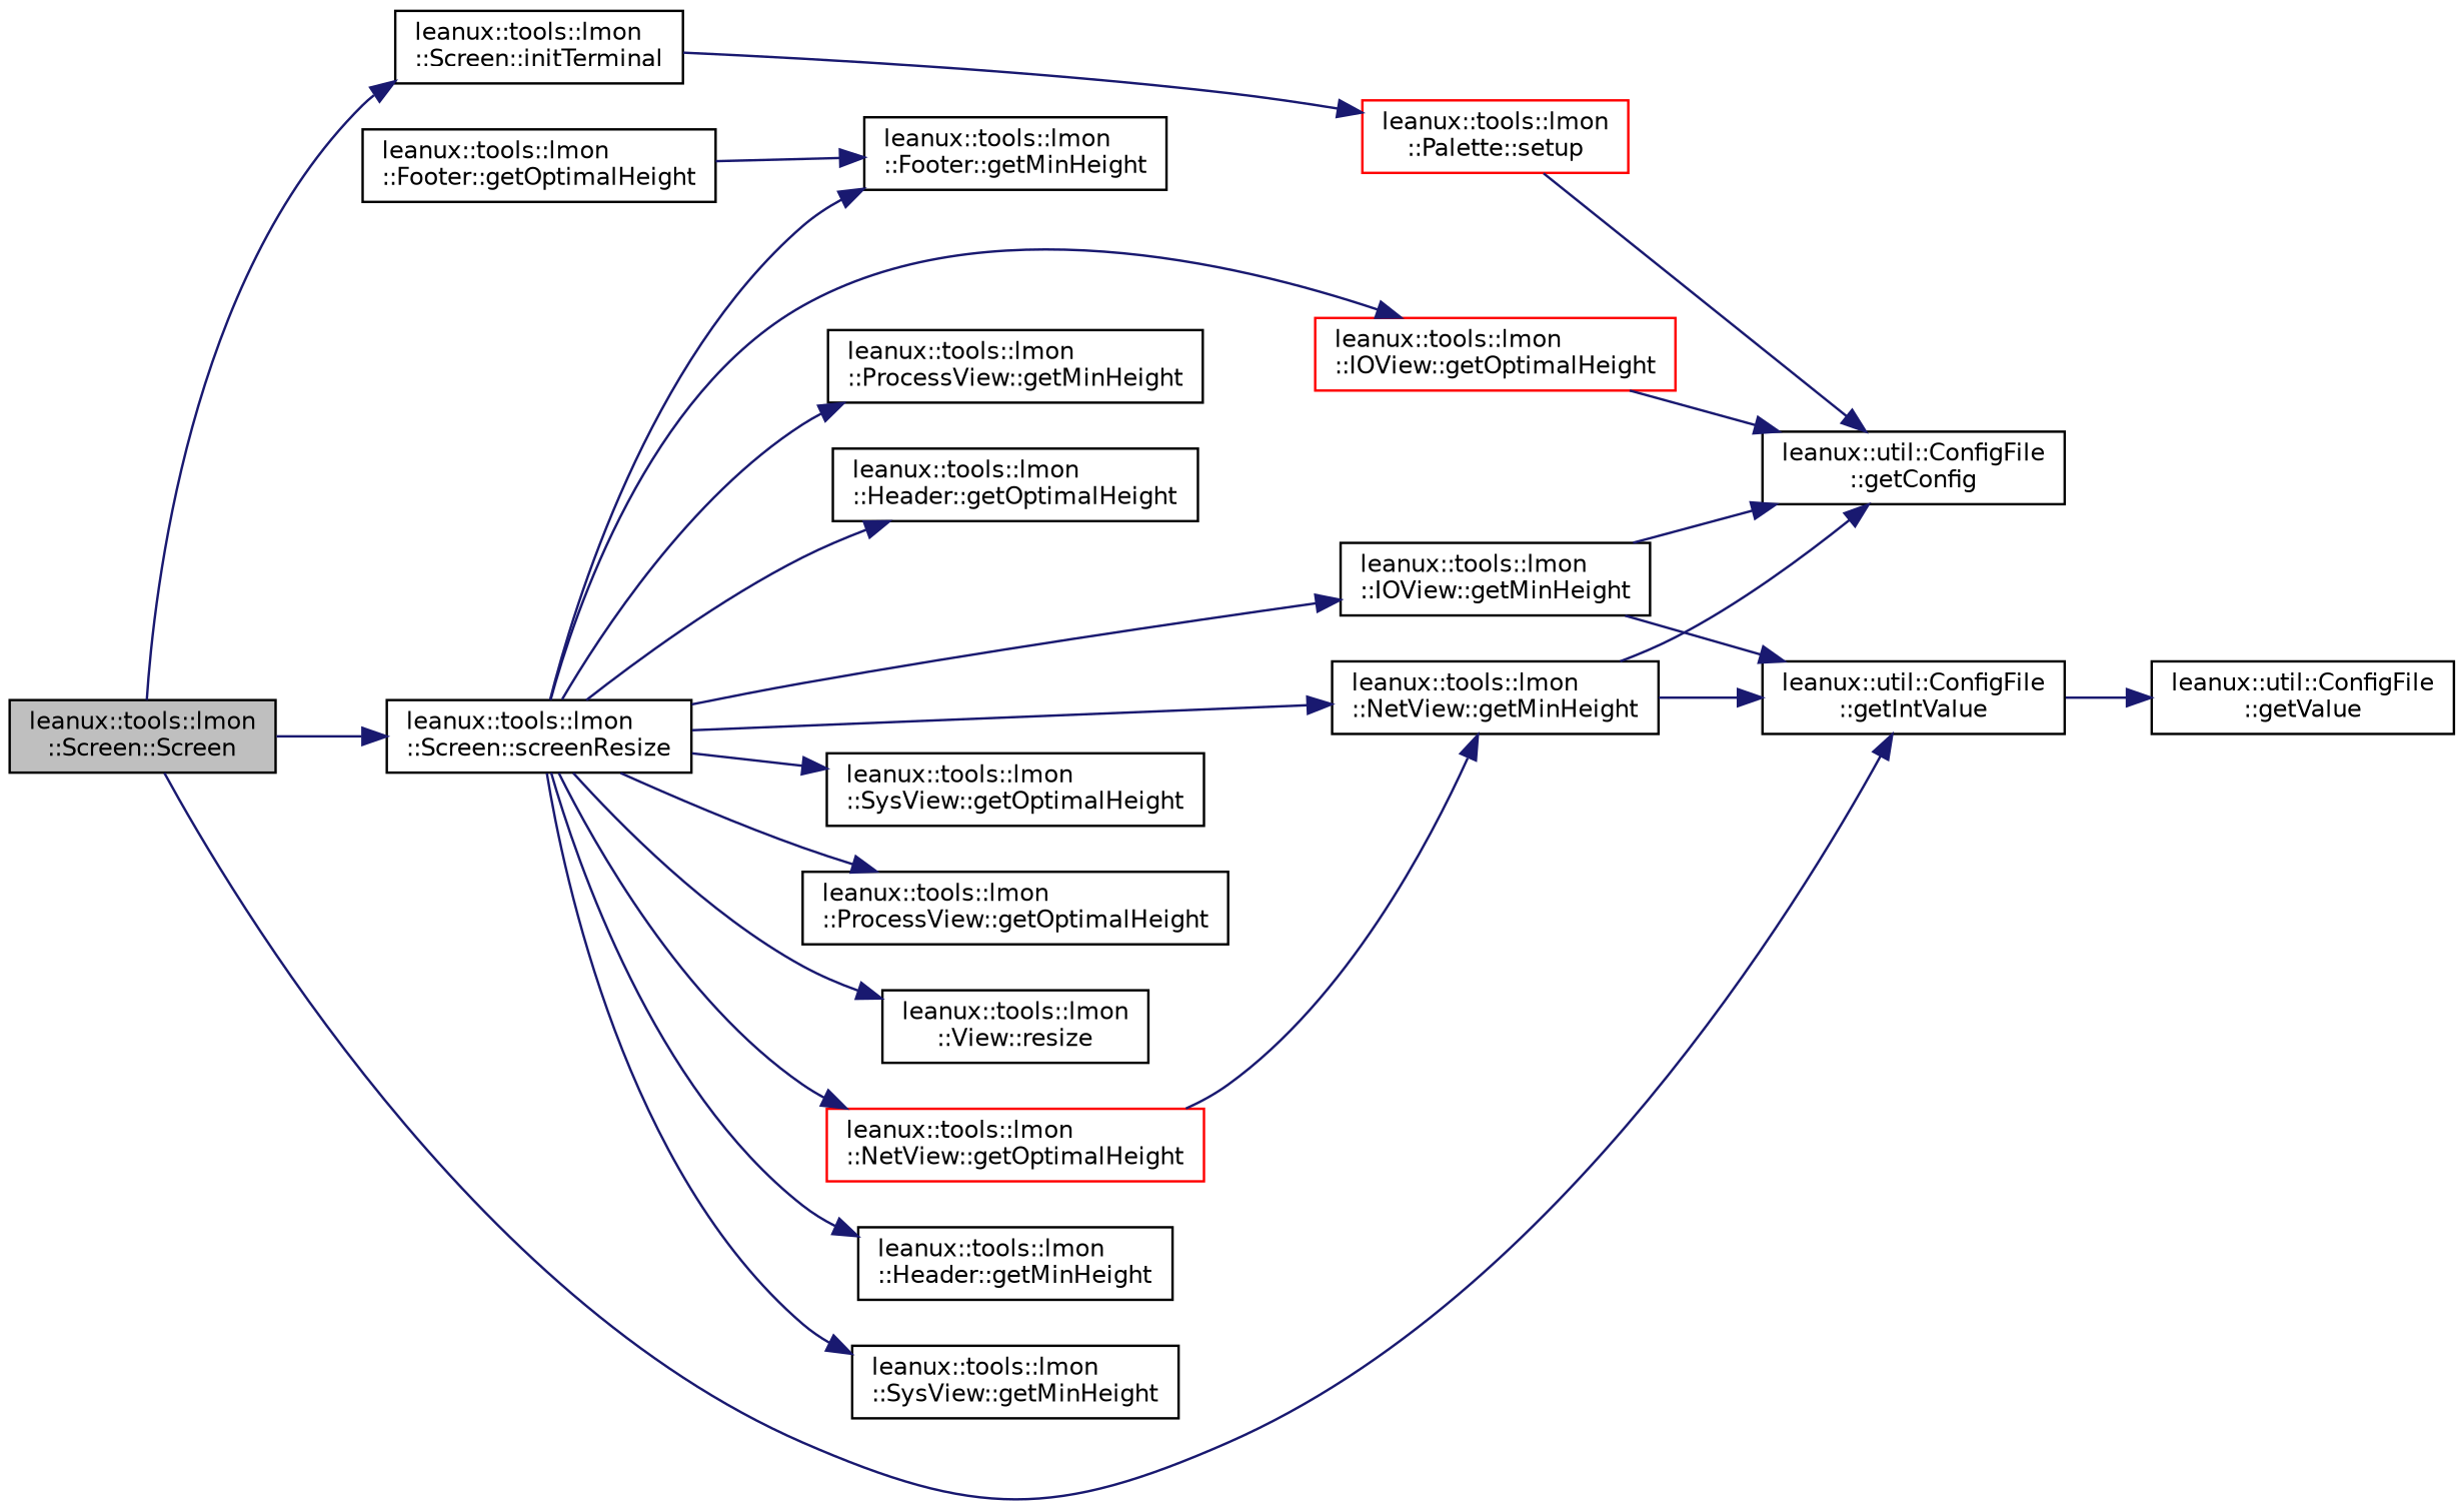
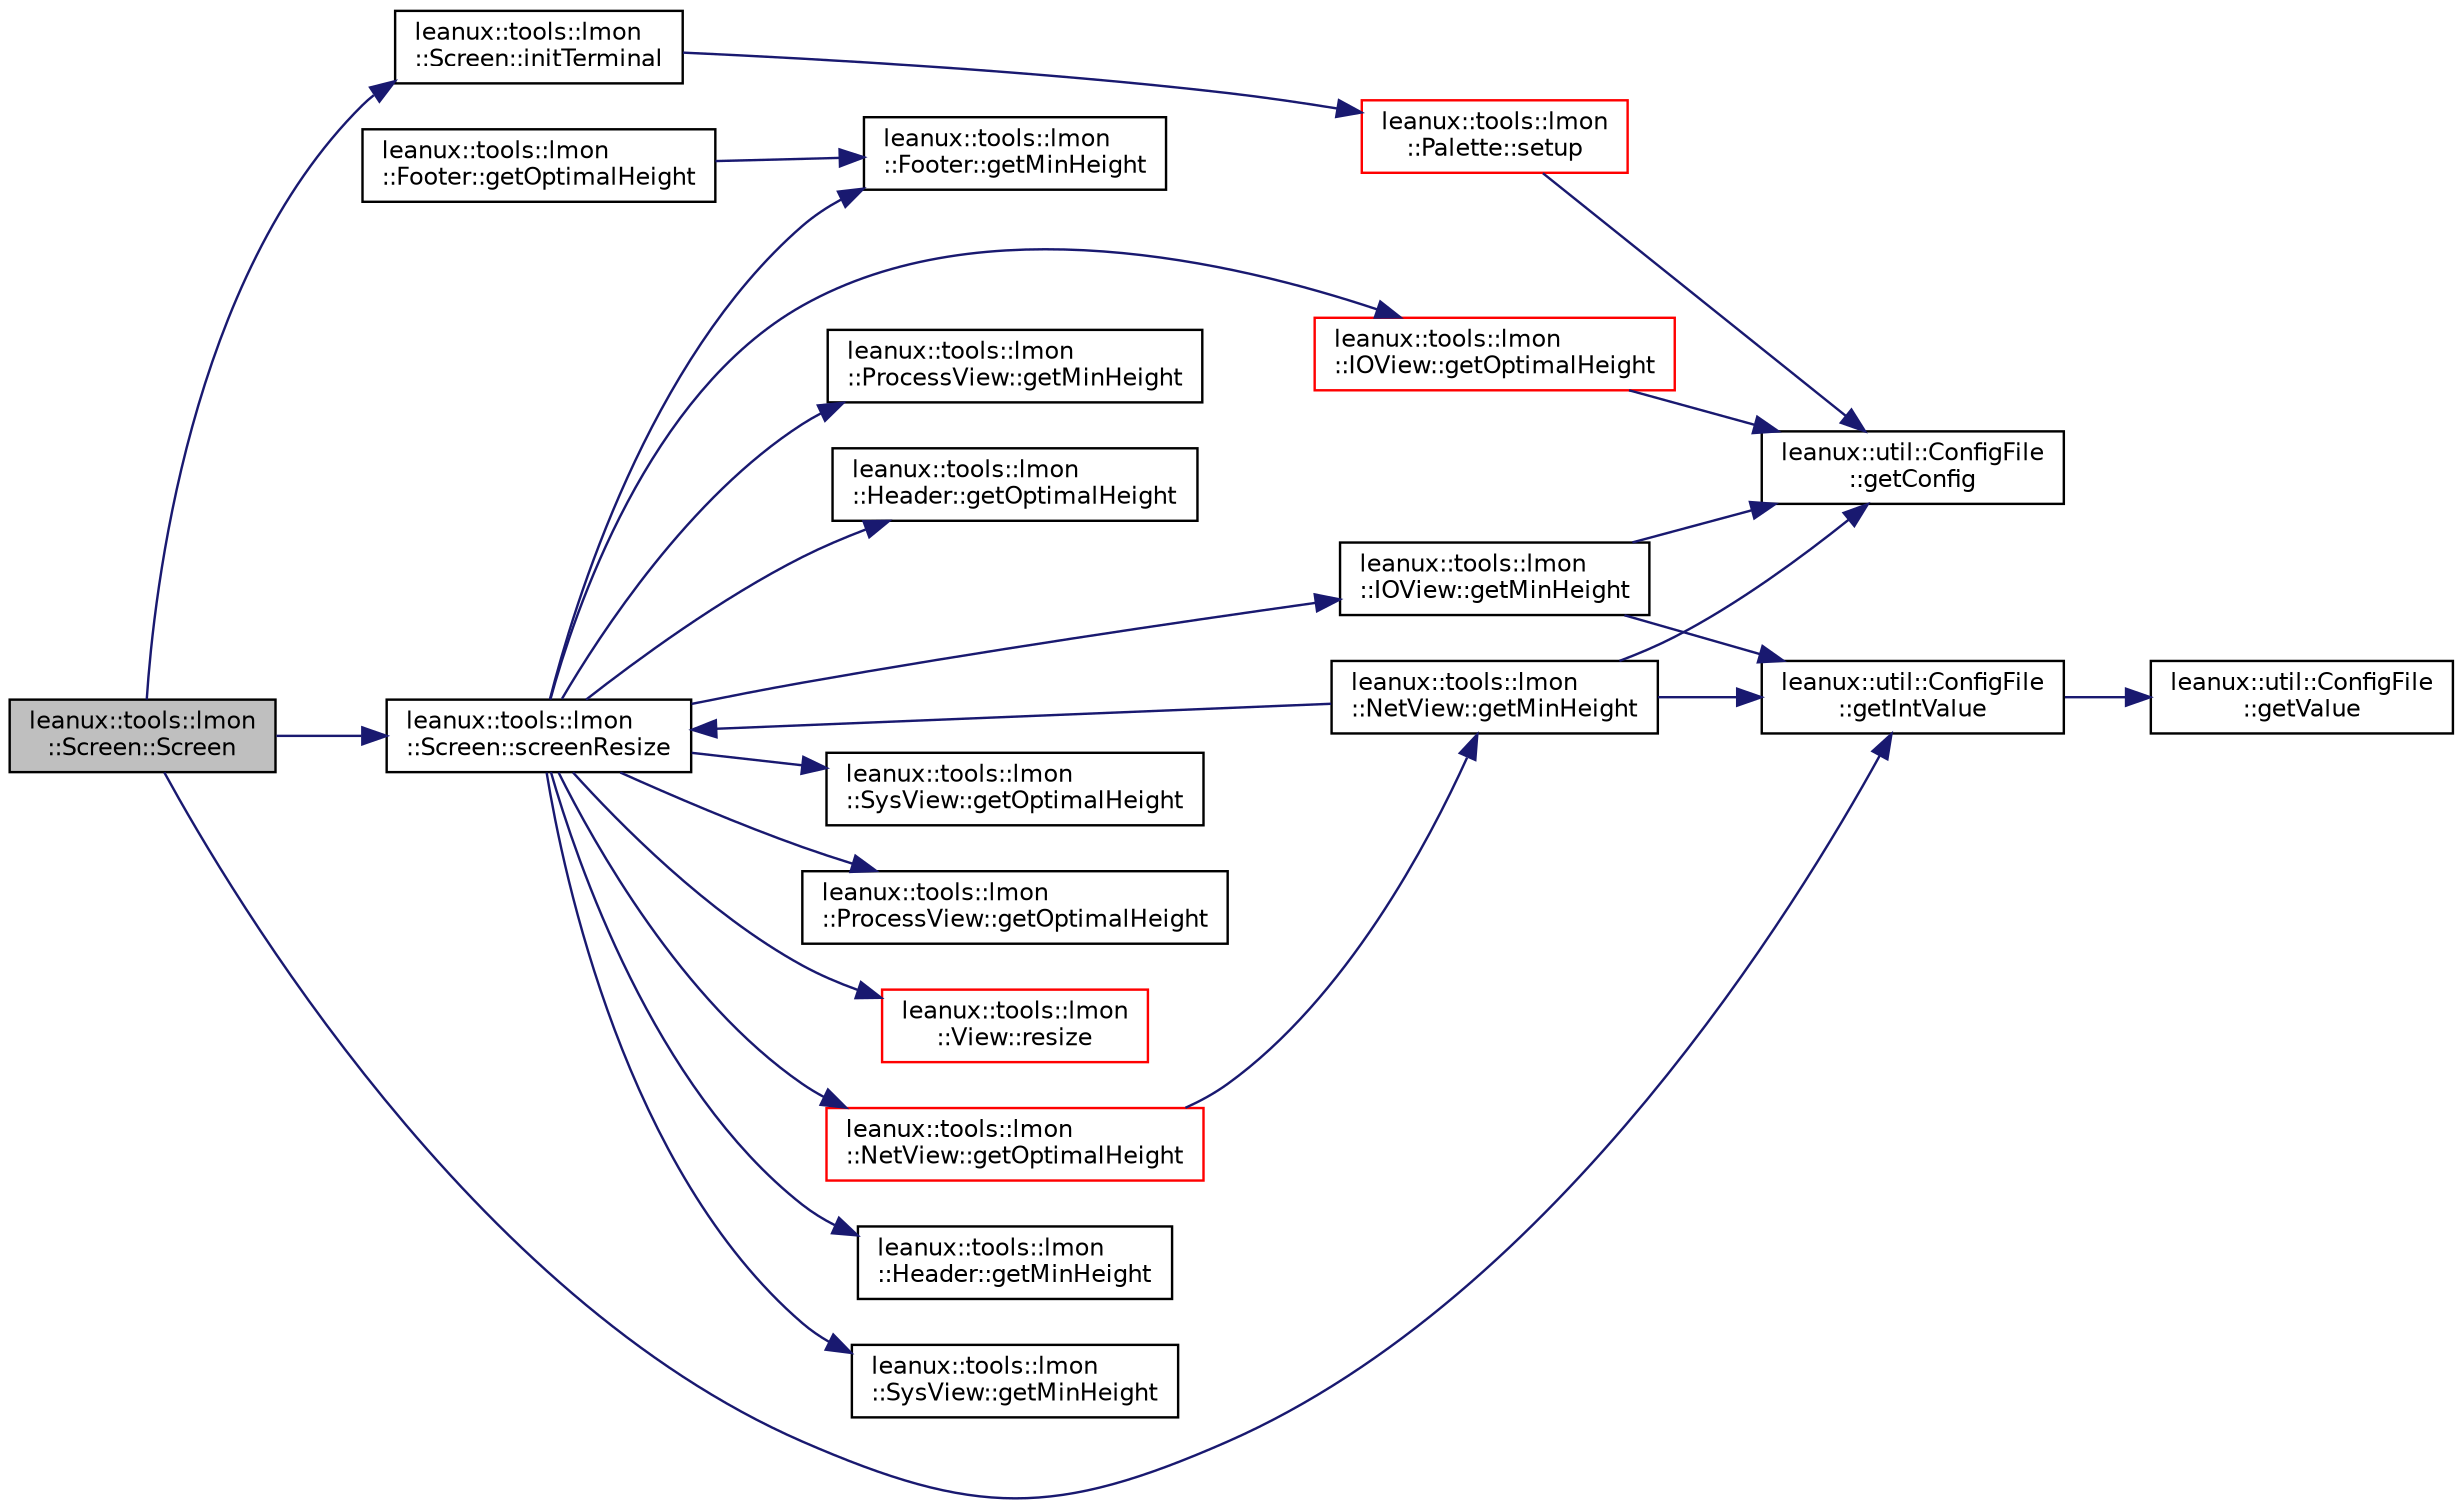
  digraph {
    rankdir=LR
    node [color=black fontname=Helvetica fontsize=10 shape=record]
    edge [color=midnightblue fontname=Helvetica fontsize=10 labelfontname=Helvetica labelfontsize=10 style=solid]
    n1 [fillcolor=grey75 fontcolor=black height=0.2 label="leanux::tools::lmon\l::Screen::Screen" style=filled width=0.4]
    n2 [height=0.2 label="leanux::util::ConfigFile\l::getIntValue" width=0.4]
    n3 [height=0.2 label="leanux::tools::lmon\l::Screen::initTerminal" width=0.4]
    n4 [height=0.2 label="leanux::tools::lmon\l::Screen::screenResize" width=0.4]
    n5 [height=0.2 label="leanux::util::ConfigFile\l::getConfig" width=0.4]
    n6 [height=0.2 label="leanux::util::ConfigFile\l::getValue" width=0.4]
    n7 [color=red height=0.2 label="leanux::tools::lmon\l::Palette::setup" width=0.4]
    n8 [height=0.2 label="leanux::tools::lmon\l::Header::getMinHeight" width=0.4]
    n9 [height=0.2 label="leanux::tools::lmon\l::Footer::getMinHeight" width=0.4]
    n10 [height=0.2 label="leanux::tools::lmon\l::SysView::getMinHeight" width=0.4]
    n11 [height=0.2 label="leanux::tools::lmon\l::IOView::getMinHeight" width=0.4]
    n12 [height=0.2 label="leanux::tools::lmon\l::ProcessView::getMinHeight" width=0.4]
    n13 [height=0.2 label="leanux::tools::lmon\l::NetView::getMinHeight" width=0.4]
    n14 [height=0.2 label="leanux::tools::lmon\l::Header::getOptimalHeight" width=0.4]
    n15 [height=0.2 label="leanux::tools::lmon\l::SysView::getOptimalHeight" width=0.4]
    n16 [color=red height=0.2 label="leanux::tools::lmon\l::IOView::getOptimalHeight" width=0.4]
    n17 [height=0.2 label="leanux::tools::lmon\l::ProcessView::getOptimalHeight" width=0.4]
    n18 [color=red height=0.2 label="leanux::tools::lmon\l::NetView::getOptimalHeight" width=0.4]
-   n19 [height=0.2 label="leanux::tools::lmon\l::View::resize" width=0.4]
+   n19 [color=red height=0.2 label="leanux::tools::lmon\l::View::resize" width=0.4]
    n20 [height=0.2 label="leanux::tools::lmon\l::Footer::getOptimalHeight" width=0.4]
    n1 -> n2
    n1 -> n3
    n1 -> n4
    n2 -> n6
    n3 -> n7
    n4 -> n8
    n4 -> n9
    n4 -> n10
    n4 -> n11
    n4 -> n12
-   n4 -> n13
+   n13 -> n4
    n4 -> n14
    n4 -> n15
    n4 -> n16
    n4 -> n17
    n4 -> n18
    n4 -> n19
    n7 -> n5
    n11 -> n2
    n11 -> n5
    n13 -> n2
    n13 -> n5
    n16 -> n5
    n18 -> n13
    n20 -> n9
  }
